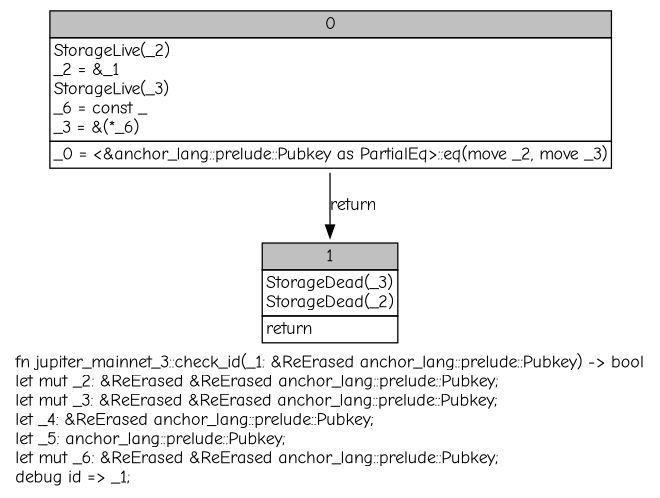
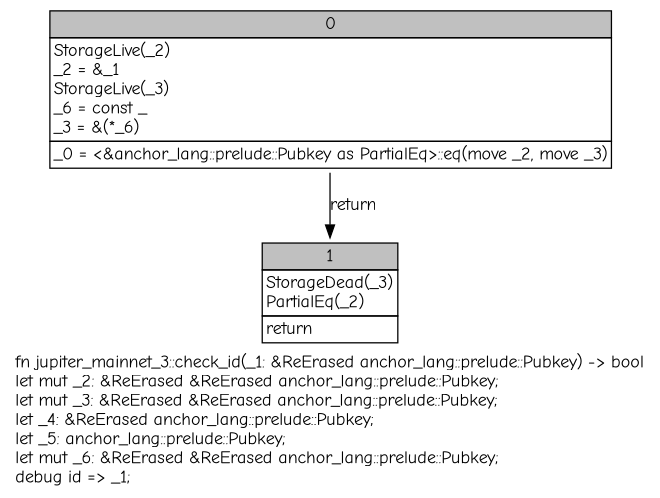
  digraph {
    fontname="Comic Neue"
    label=<fn jupiter_mainnet_3::check_id(_1: &amp;ReErased anchor_lang::prelude::Pubkey) -&gt; bool<br align="left"/>let mut _2: &amp;ReErased &amp;ReErased anchor_lang::prelude::Pubkey;<br align="left"/>let mut _3: &amp;ReErased &amp;ReErased anchor_lang::prelude::Pubkey;<br align="left"/>let _4: &amp;ReErased anchor_lang::prelude::Pubkey;<br align="left"/>let _5: anchor_lang::prelude::Pubkey;<br align="left"/>let mut _6: &amp;ReErased &amp;ReErased anchor_lang::prelude::Pubkey;<br align="left"/>debug id =&gt; _1;<br align="left"/>>
    node [fontname="Comic Neue" shape=none]
    n1 [label=<<table border="0" cellborder="1" cellspacing="0"><tr><td bgcolor="gray" align="center" colspan="1">0</td></tr><tr><td align="left" balign="left">StorageLive(_2)<br/>_2 = &amp;_1<br/>StorageLive(_3)<br/>_6 = const _<br/>_3 = &amp;(*_6)<br/></td></tr><tr><td align="left">_0 = &lt;&amp;anchor_lang::prelude::Pubkey as PartialEq&gt;::eq(move _2, move _3)</td></tr></table>>]
-   n2 [label=<<table border="0" cellborder="1" cellspacing="0"><tr><td bgcolor="gray" align="center" colspan="1">1</td></tr><tr><td align="left" balign="left">StorageDead(_3)<br/>StorageDead(_2)<br/></td></tr><tr><td align="left">return</td></tr></table>>]
+   n2 [label=<<table border="0" cellborder="1" cellspacing="0"><tr><td bgcolor="gray" align="center" colspan="1">1</td></tr><tr><td align="left" balign="left">StorageDead(_3)<br/>PartialEq(_2)<br/></td></tr><tr><td align="left">return</td></tr></table>>]
    n1 -> n2 [fontname="Comic Neue" label=return]
  }
